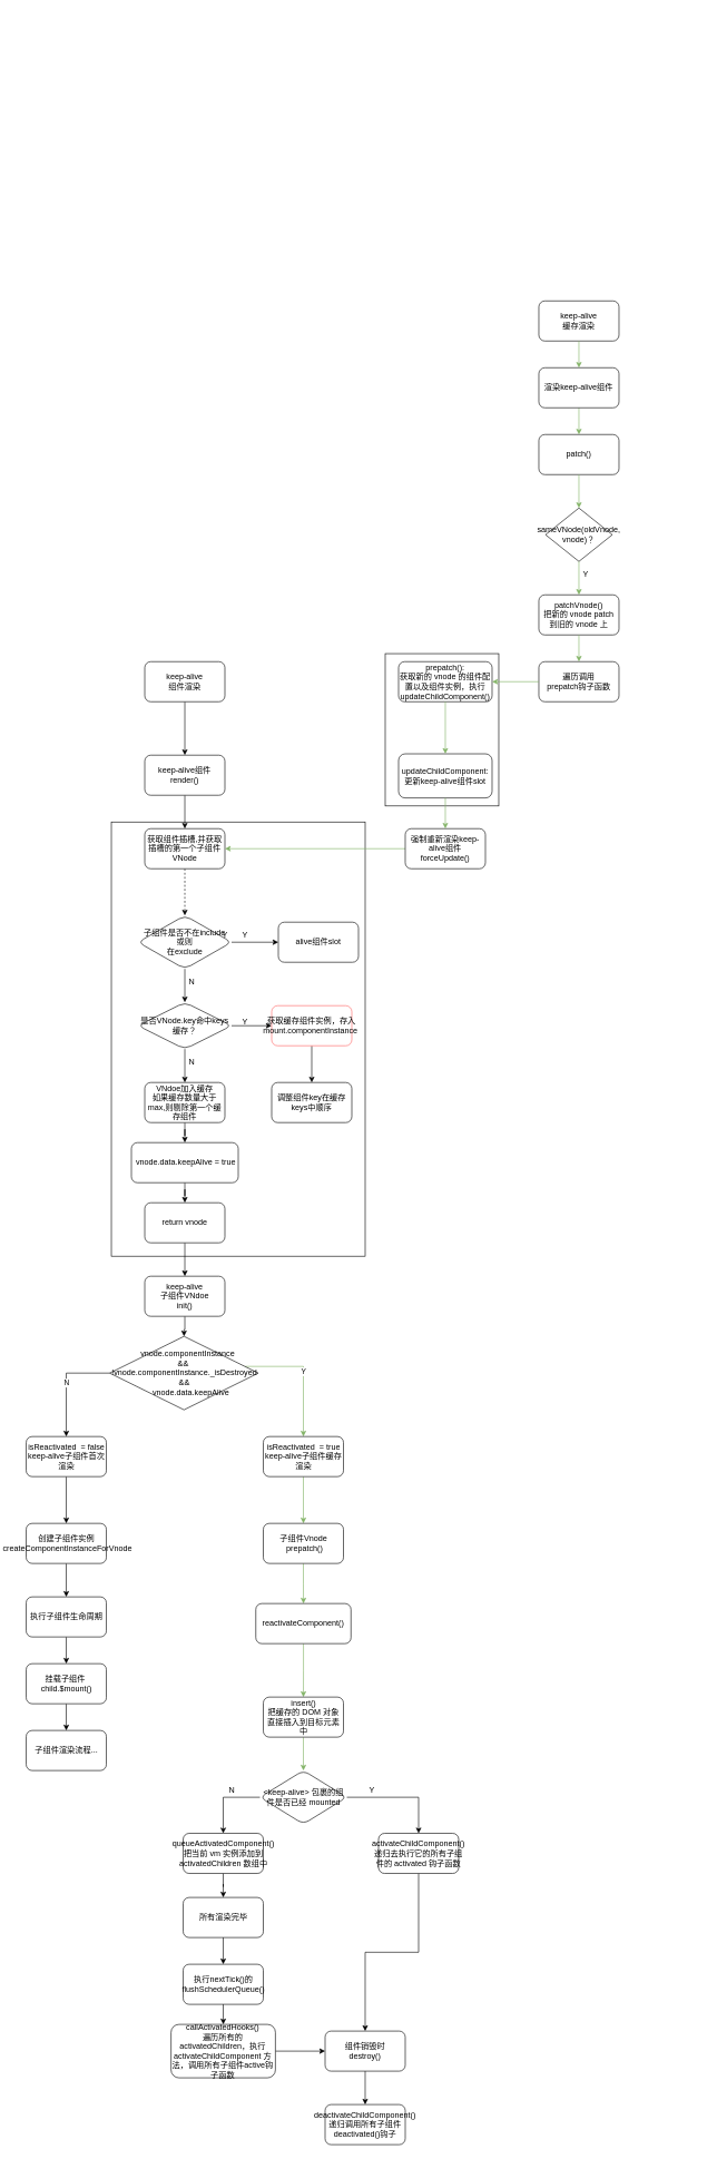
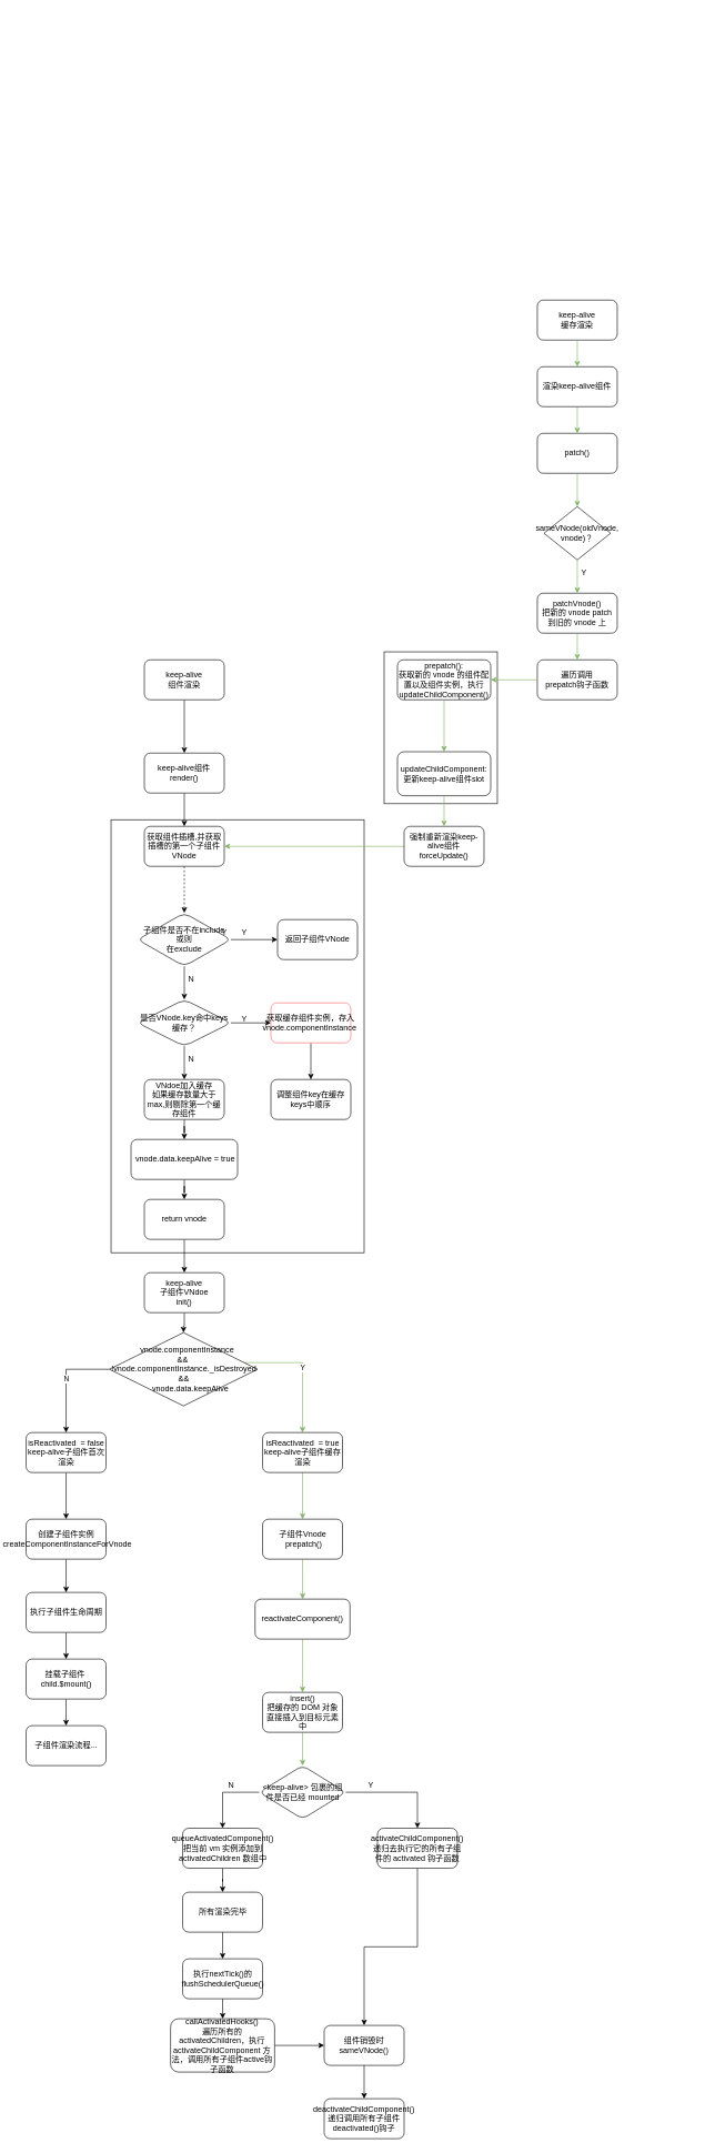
  <mxCell id="0" />
  <mxCell id="1" parent="0" />
  <mxCell id="2" value="" style="rounded=0;whiteSpace=wrap;html=1;" vertex="1" parent="1"><mxGeometry x="148" y="1230" width="380" height="650" as="geometry" /></mxCell>
  <mxCell id="3" value="" style="edgeStyle=orthogonalEdgeStyle;rounded=0;orthogonalLoop=1;jettySize=auto;html=1;" edge="1" parent="1" source="4" target="6"><mxGeometry relative="1" as="geometry" /></mxCell>
  <mxCell id="4" value="keep-alive&lt;br&gt;组件渲染" style="rounded=1;whiteSpace=wrap;html=1;" vertex="1" parent="1"><mxGeometry x="198" y="990" width="120" height="60" as="geometry" /></mxCell>
  <mxCell id="5" value="" style="edgeStyle=orthogonalEdgeStyle;rounded=0;orthogonalLoop=1;jettySize=auto;html=1;" edge="1" parent="1" source="6" target="8"><mxGeometry relative="1" as="geometry" /></mxCell>
  <mxCell id="6" value="keep-alive组件&lt;br&gt;render()" style="whiteSpace=wrap;html=1;rounded=1;" vertex="1" parent="1"><mxGeometry x="198" y="1130" width="120" height="60" as="geometry" /></mxCell>
  <mxCell id="7" value="" style="edgeStyle=orthogonalEdgeStyle;rounded=0;orthogonalLoop=1;jettySize=auto;html=1;dashed=1;" edge="1" parent="1" source="8" target="11"><mxGeometry relative="1" as="geometry" /></mxCell>
  <mxCell id="8" value="获取组件插槽,并获取插槽的第一个子组件&lt;br&gt;VNode" style="whiteSpace=wrap;html=1;rounded=1;" vertex="1" parent="1"><mxGeometry x="198" y="1240" width="120" height="60" as="geometry" /></mxCell>
  <mxCell id="9" value="" style="edgeStyle=orthogonalEdgeStyle;rounded=0;orthogonalLoop=1;jettySize=auto;html=1;" edge="1" parent="1" source="11" target="12"><mxGeometry relative="1" as="geometry" /></mxCell>
  <mxCell id="10" value="" style="edgeStyle=orthogonalEdgeStyle;rounded=0;orthogonalLoop=1;jettySize=auto;html=1;" edge="1" parent="1" source="11" target="17"><mxGeometry relative="1" as="geometry" /></mxCell>
  <mxCell id="11" value="子组件是否不在include&lt;br&gt;或则&lt;br&gt;在exclude" style="rhombus;whiteSpace=wrap;html=1;rounded=1;" vertex="1" parent="1"><mxGeometry x="188" y="1370" width="140" height="80" as="geometry" /></mxCell>
- <mxCell id="12" value="alive组件slot" style="whiteSpace=wrap;html=1;rounded=1;" vertex="1" parent="1"><mxGeometry x="398" y="1380" width="120" height="60" as="geometry" /></mxCell>
+ <mxCell id="12" value="返回子组件VNode" style="whiteSpace=wrap;html=1;rounded=1;" vertex="1" parent="1"><mxGeometry x="398" y="1380" width="120" height="60" as="geometry" /></mxCell>
  <mxCell id="13" value="Y" style="text;html=1;align=center;verticalAlign=middle;resizable=0;points=[];autosize=1;" vertex="1" parent="1"><mxGeometry x="308" y="1390" width="20" height="20" as="geometry" /></mxCell>
  <mxCell id="14" value="N" style="text;html=1;align=center;verticalAlign=middle;resizable=0;points=[];autosize=1;" vertex="1" parent="1"><mxGeometry x="258" y="1460" width="20" height="20" as="geometry" /></mxCell>
  <mxCell id="15" value="" style="edgeStyle=orthogonalEdgeStyle;rounded=0;orthogonalLoop=1;jettySize=auto;html=1;" edge="1" parent="1" source="17" target="19"><mxGeometry relative="1" as="geometry" /></mxCell>
  <mxCell id="16" value="" style="edgeStyle=orthogonalEdgeStyle;rounded=0;orthogonalLoop=1;jettySize=auto;html=1;" edge="1" parent="1" source="17" target="22"><mxGeometry relative="1" as="geometry" /></mxCell>
  <mxCell id="17" value="是否VNode.key命中keys缓存？" style="rhombus;whiteSpace=wrap;html=1;rounded=1;" vertex="1" parent="1"><mxGeometry x="188" y="1500" width="140" height="70" as="geometry" /></mxCell>
  <mxCell id="18" value="" style="edgeStyle=orthogonalEdgeStyle;rounded=0;orthogonalLoop=1;jettySize=auto;html=1;" edge="1" parent="1" source="19" target="20"><mxGeometry relative="1" as="geometry" /></mxCell>
- <mxCell id="19" value="获取缓存组件实例，存入&lt;br&gt;mount.componentInstance&amp;nbsp;" style="whiteSpace=wrap;html=1;rounded=1;strokeColor=#FF6666;" vertex="1" parent="1"><mxGeometry x="388" y="1505" width="120" height="60" as="geometry" /></mxCell>
+ <mxCell id="19" value="获取缓存组件实例，存入&lt;br&gt;vnode.componentInstance&amp;nbsp;" style="whiteSpace=wrap;html=1;rounded=1;strokeColor=#FF6666;" vertex="1" parent="1"><mxGeometry x="388" y="1505" width="120" height="60" as="geometry" /></mxCell>
  <mxCell id="20" value="&lt;span&gt;调整组件key在缓存keys中顺序&lt;/span&gt;" style="whiteSpace=wrap;html=1;rounded=1;" vertex="1" parent="1"><mxGeometry x="388" y="1620" width="120" height="60" as="geometry" /></mxCell>
  <mxCell id="21" value="" style="edgeStyle=orthogonalEdgeStyle;rounded=0;orthogonalLoop=1;jettySize=auto;html=1;" edge="1" parent="1" source="22" target="27"><mxGeometry relative="1" as="geometry" /></mxCell>
  <mxCell id="22" value="VNdoe加入缓存&lt;br&gt;如果缓存数量大于max,则剔除第一个缓存组件" style="whiteSpace=wrap;html=1;rounded=1;" vertex="1" parent="1"><mxGeometry x="198" y="1620" width="120" height="60" as="geometry" /></mxCell>
  <mxCell id="23" value="Y" style="text;html=1;align=center;verticalAlign=middle;resizable=0;points=[];autosize=1;" vertex="1" parent="1"><mxGeometry x="338" y="1520" width="20" height="20" as="geometry" /></mxCell>
  <mxCell id="24" value="Y" style="text;html=1;align=center;verticalAlign=middle;resizable=0;points=[];autosize=1;" vertex="1" parent="1"><mxGeometry x="338" y="1390" width="20" height="20" as="geometry" /></mxCell>
  <mxCell id="25" value="N" style="text;html=1;align=center;verticalAlign=middle;resizable=0;points=[];autosize=1;" vertex="1" parent="1"><mxGeometry x="258" y="1580" width="20" height="20" as="geometry" /></mxCell>
  <mxCell id="26" value="" style="edgeStyle=orthogonalEdgeStyle;rounded=0;orthogonalLoop=1;jettySize=auto;html=1;" edge="1" parent="1" source="27" target="29"><mxGeometry relative="1" as="geometry" /></mxCell>
  <mxCell id="27" value="&amp;nbsp;vnode.data.keepAlive = true" style="whiteSpace=wrap;html=1;rounded=1;" vertex="1" parent="1"><mxGeometry x="178" y="1710" width="160" height="60" as="geometry" /></mxCell>
  <mxCell id="28" style="edgeStyle=orthogonalEdgeStyle;rounded=0;orthogonalLoop=1;jettySize=auto;html=1;entryX=0.5;entryY=0;entryDx=0;entryDy=0;" edge="1" parent="1" source="29" target="62"><mxGeometry relative="1" as="geometry"><mxPoint x="258" y="1910" as="targetPoint" /></mxGeometry></mxCell>
  <mxCell id="29" value="return vnode" style="whiteSpace=wrap;html=1;rounded=1;" vertex="1" parent="1"><mxGeometry x="198" y="1800" width="120" height="60" as="geometry" /></mxCell>
  <mxCell id="30" style="edgeStyle=orthogonalEdgeStyle;rounded=0;orthogonalLoop=1;jettySize=auto;html=1;entryX=1;entryY=0.5;entryDx=0;entryDy=0;fillColor=#d5e8d4;strokeColor=#82b366;" edge="1" parent="1" source="52" target="8"><mxGeometry relative="1" as="geometry" /></mxCell>
  <mxCell id="31" value="" style="group" vertex="1" connectable="0" parent="1"><mxGeometry x="668" y="20" width="350" height="1280" as="geometry" /></mxCell>
  <mxCell id="32" value="" style="group" vertex="1" connectable="0" parent="31"><mxGeometry x="-110" y="954" width="170" height="228" as="geometry" /></mxCell>
  <mxCell id="33" value="" style="rounded=0;whiteSpace=wrap;html=1;" vertex="1" parent="32"><mxGeometry y="4" width="170" height="228" as="geometry" /></mxCell>
  <mxCell id="34" value="prepatch():&lt;br&gt;获取新的 vnode 的组件配置以及组件实例，执行 updateChildComponent()" style="rounded=1;whiteSpace=wrap;html=1;" vertex="1" parent="32"><mxGeometry x="20" y="16" width="140" height="60" as="geometry" /></mxCell>
  <mxCell id="35" value="updateChildComponent:&lt;br&gt;更新keep-alive组件slot" style="rounded=1;whiteSpace=wrap;html=1;" vertex="1" parent="32"><mxGeometry x="20" y="154" width="140" height="66" as="geometry" /></mxCell>
  <mxCell id="36" value="" style="edgeStyle=orthogonalEdgeStyle;rounded=0;orthogonalLoop=1;jettySize=auto;html=1;fillColor=#d5e8d4;strokeColor=#82b366;" edge="1" parent="32" source="34" target="35"><mxGeometry relative="1" as="geometry" /></mxCell>
  <mxCell id="37" value="" style="group" vertex="1" connectable="0" parent="31"><mxGeometry x="230" width="120" height="1030" as="geometry" /></mxCell>
  <mxCell id="38" value="" style="group" vertex="1" connectable="0" parent="37"><mxGeometry y="200" width="120" height="490" as="geometry" /></mxCell>
  <mxCell id="39" value="patch()" style="rounded=1;whiteSpace=wrap;html=1;" vertex="1" parent="38"><mxGeometry x="-110" y="430" width="120" height="60" as="geometry" /></mxCell>
  <mxCell id="40" value="keep-alive&lt;br&gt;缓存渲染" style="rounded=1;whiteSpace=wrap;html=1;" vertex="1" parent="38"><mxGeometry x="-110" y="230" width="120" height="60" as="geometry" /></mxCell>
  <mxCell id="41" style="edgeStyle=orthogonalEdgeStyle;rounded=0;orthogonalLoop=1;jettySize=auto;html=1;fillColor=#d5e8d4;strokeColor=#82b366;" edge="1" parent="38" source="42"><mxGeometry relative="1" as="geometry"><mxPoint x="-50" y="430" as="targetPoint" /></mxGeometry></mxCell>
  <mxCell id="42" value="渲染keep-alive组件" style="whiteSpace=wrap;html=1;rounded=1;" vertex="1" parent="38"><mxGeometry x="-110" y="330" width="120" height="60" as="geometry" /></mxCell>
  <mxCell id="43" value="" style="edgeStyle=orthogonalEdgeStyle;rounded=0;orthogonalLoop=1;jettySize=auto;html=1;fillColor=#d5e8d4;strokeColor=#82b366;" edge="1" parent="38" source="40" target="42"><mxGeometry relative="1" as="geometry" /></mxCell>
  <mxCell id="44" value="sameVNode(oldVnode, vnode)？" style="rhombus;whiteSpace=wrap;html=1;" vertex="1" parent="37"><mxGeometry x="-100" y="740" width="100" height="80" as="geometry" /></mxCell>
  <mxCell id="45" style="edgeStyle=orthogonalEdgeStyle;rounded=0;orthogonalLoop=1;jettySize=auto;html=1;entryX=0.5;entryY=0;entryDx=0;entryDy=0;fillColor=#d5e8d4;strokeColor=#82b366;" edge="1" parent="37" source="39" target="44"><mxGeometry relative="1" as="geometry" /></mxCell>
  <mxCell id="46" value="Y" style="text;html=1;align=center;verticalAlign=middle;resizable=0;points=[];autosize=1;" vertex="1" parent="37"><mxGeometry x="-50" y="830" width="20" height="20" as="geometry" /></mxCell>
  <mxCell id="47" value="patchVnode()&lt;br&gt;把新的 vnode patch 到旧的 vnode 上" style="rounded=1;whiteSpace=wrap;html=1;" vertex="1" parent="37"><mxGeometry x="-110" y="870" width="120" height="60" as="geometry" /></mxCell>
  <mxCell id="48" style="edgeStyle=orthogonalEdgeStyle;rounded=0;orthogonalLoop=1;jettySize=auto;html=1;fillColor=#d5e8d4;strokeColor=#82b366;" edge="1" parent="37" source="44" target="47"><mxGeometry relative="1" as="geometry"><mxPoint x="-50" y="870" as="targetPoint" /></mxGeometry></mxCell>
  <mxCell id="49" value="遍历调用&lt;br&gt;prepatch钩子函数" style="rounded=1;whiteSpace=wrap;html=1;" vertex="1" parent="37"><mxGeometry x="-110" y="970" width="120" height="60" as="geometry" /></mxCell>
  <mxCell id="50" style="edgeStyle=orthogonalEdgeStyle;rounded=0;orthogonalLoop=1;jettySize=auto;html=1;fillColor=#d5e8d4;strokeColor=#82b366;" edge="1" parent="37" source="47" target="49"><mxGeometry relative="1" as="geometry" /></mxCell>
  <mxCell id="51" style="edgeStyle=orthogonalEdgeStyle;rounded=0;orthogonalLoop=1;jettySize=auto;html=1;entryX=1;entryY=0.5;entryDx=0;entryDy=0;fillColor=#d5e8d4;strokeColor=#82b366;" edge="1" parent="31" source="49" target="34"><mxGeometry relative="1" as="geometry" /></mxCell>
  <mxCell id="52" value="强制重新渲染keep-alive组件&lt;br&gt;forceUpdate()" style="whiteSpace=wrap;html=1;rounded=1;" vertex="1" parent="31"><mxGeometry x="-80" y="1220" width="120" height="60" as="geometry" /></mxCell>
  <mxCell id="53" value="" style="edgeStyle=orthogonalEdgeStyle;rounded=0;orthogonalLoop=1;jettySize=auto;html=1;fillColor=#d5e8d4;strokeColor=#82b366;" edge="1" parent="31" source="35" target="52"><mxGeometry relative="1" as="geometry" /></mxCell>
  <mxCell id="54" value="N" style="edgeStyle=orthogonalEdgeStyle;rounded=0;orthogonalLoop=1;jettySize=auto;html=1;entryX=0.5;entryY=0;entryDx=0;entryDy=0;" edge="1" parent="1" source="56" target="58"><mxGeometry relative="1" as="geometry" /></mxCell>
  <mxCell id="55" value="Y" style="edgeStyle=orthogonalEdgeStyle;rounded=0;orthogonalLoop=1;jettySize=auto;html=1;fillColor=#d5e8d4;strokeColor=#82b366;" edge="1" parent="1" source="56" target="60"><mxGeometry relative="1" as="geometry"><Array as="points"><mxPoint x="435.5" y="2045" /></Array></mxGeometry></mxCell>
  <mxCell id="56" value="&lt;div&gt;&amp;nbsp; &amp;nbsp;vnode.componentInstance &lt;br&gt;&amp;nbsp; &amp;nbsp; &amp;amp;&amp;amp;&lt;span&gt;&amp;nbsp; &amp;nbsp; &amp;nbsp; !vnode.componentInstance._isDestroyed&lt;br&gt;&amp;amp;&amp;amp;&lt;/span&gt;&lt;/div&gt;&lt;div&gt;&amp;nbsp; &amp;nbsp; &amp;nbsp; vnode.data.keepAlive&lt;/div&gt;" style="rhombus;whiteSpace=wrap;html=1;" vertex="1" parent="1"><mxGeometry x="145.5" y="2000" width="222.5" height="110" as="geometry" /></mxCell>
  <mxCell id="57" value="" style="edgeStyle=orthogonalEdgeStyle;rounded=0;orthogonalLoop=1;jettySize=auto;html=1;" edge="1" parent="1" source="58" target="66"><mxGeometry relative="1" as="geometry" /></mxCell>
  <mxCell id="58" value="isReactivated&amp;nbsp; = false&lt;br&gt;keep-alive子组件首次渲染" style="rounded=1;whiteSpace=wrap;html=1;" vertex="1" parent="1"><mxGeometry x="20.5" y="2150" width="120" height="60" as="geometry" /></mxCell>
  <mxCell id="59" value="" style="edgeStyle=orthogonalEdgeStyle;rounded=0;orthogonalLoop=1;jettySize=auto;html=1;fillColor=#d5e8d4;strokeColor=#82b366;" edge="1" parent="1" source="60" target="64"><mxGeometry relative="1" as="geometry" /></mxCell>
  <mxCell id="60" value="&lt;span&gt;isReactivated&amp;nbsp; = true&lt;/span&gt;&lt;br&gt;&lt;span&gt;keep-alive子组件缓存渲染&lt;/span&gt;" style="rounded=1;whiteSpace=wrap;html=1;" vertex="1" parent="1"><mxGeometry x="375.5" y="2150" width="120" height="60" as="geometry" /></mxCell>
  <mxCell id="61" style="edgeStyle=orthogonalEdgeStyle;rounded=0;orthogonalLoop=1;jettySize=auto;html=1;" edge="1" parent="1" source="62" target="56"><mxGeometry relative="1" as="geometry" /></mxCell>
  <mxCell id="62" value="keep-alive&lt;br&gt;子组件VNdoe&lt;br&gt;init()" style="rounded=1;whiteSpace=wrap;html=1;" vertex="1" parent="1"><mxGeometry x="198" y="1910" width="120" height="60" as="geometry" /></mxCell>
  <mxCell id="63" value="" style="edgeStyle=orthogonalEdgeStyle;rounded=0;orthogonalLoop=1;jettySize=auto;html=1;fillColor=#d5e8d4;strokeColor=#82b366;" edge="1" parent="1" source="64" target="73"><mxGeometry relative="1" as="geometry" /></mxCell>
  <mxCell id="64" value="子组件Vnode&lt;br&gt;&amp;nbsp;prepatch()" style="whiteSpace=wrap;html=1;rounded=1;" vertex="1" parent="1"><mxGeometry x="375.5" y="2280" width="120" height="60" as="geometry" /></mxCell>
  <mxCell id="65" value="" style="edgeStyle=orthogonalEdgeStyle;rounded=0;orthogonalLoop=1;jettySize=auto;html=1;" edge="1" parent="1" source="66" target="68"><mxGeometry relative="1" as="geometry" /></mxCell>
  <mxCell id="66" value="创建子组件实例&lt;br&gt;&amp;nbsp;createComponentInstanceForVnode" style="whiteSpace=wrap;html=1;rounded=1;" vertex="1" parent="1"><mxGeometry x="20.5" y="2280" width="120" height="60" as="geometry" /></mxCell>
  <mxCell id="67" value="" style="edgeStyle=orthogonalEdgeStyle;rounded=0;orthogonalLoop=1;jettySize=auto;html=1;" edge="1" parent="1" source="68" target="70"><mxGeometry relative="1" as="geometry" /></mxCell>
  <mxCell id="68" value="执行子组件生命周期" style="whiteSpace=wrap;html=1;rounded=1;" vertex="1" parent="1"><mxGeometry x="20.5" y="2390" width="120" height="60" as="geometry" /></mxCell>
  <mxCell id="69" value="" style="edgeStyle=orthogonalEdgeStyle;rounded=0;orthogonalLoop=1;jettySize=auto;html=1;" edge="1" parent="1" source="70" target="71"><mxGeometry relative="1" as="geometry" /></mxCell>
  <mxCell id="70" value="&lt;span&gt;挂载子组件&amp;nbsp;&lt;/span&gt;&lt;br&gt;&lt;span&gt;child.$mount()&lt;/span&gt;" style="whiteSpace=wrap;html=1;rounded=1;" vertex="1" parent="1"><mxGeometry x="20.5" y="2490" width="120" height="60" as="geometry" /></mxCell>
  <mxCell id="71" value="&lt;span&gt;子组件渲染流程...&lt;/span&gt;" style="whiteSpace=wrap;html=1;rounded=1;" vertex="1" parent="1"><mxGeometry x="20.5" y="2590" width="120" height="60" as="geometry" /></mxCell>
  <mxCell id="72" value="" style="edgeStyle=orthogonalEdgeStyle;rounded=0;orthogonalLoop=1;jettySize=auto;html=1;fillColor=#d5e8d4;strokeColor=#82b366;" edge="1" parent="1" source="73" target="75"><mxGeometry relative="1" as="geometry" /></mxCell>
  <mxCell id="73" value="reactivateComponent()" style="whiteSpace=wrap;html=1;rounded=1;" vertex="1" parent="1"><mxGeometry x="364.25" y="2400" width="142.5" height="60" as="geometry" /></mxCell>
  <mxCell id="74" value="" style="edgeStyle=orthogonalEdgeStyle;rounded=0;orthogonalLoop=1;jettySize=auto;html=1;fillColor=#d5e8d4;strokeColor=#82b366;" edge="1" parent="1" source="75" target="78"><mxGeometry relative="1" as="geometry" /></mxCell>
  <mxCell id="75" value="insert()&lt;br&gt;把缓存的 DOM 对象直接插入到目标元素中" style="whiteSpace=wrap;html=1;rounded=1;" vertex="1" parent="1"><mxGeometry x="375.5" y="2540" width="120" height="60" as="geometry" /></mxCell>
  <mxCell id="76" value="" style="edgeStyle=orthogonalEdgeStyle;rounded=0;orthogonalLoop=1;jettySize=auto;html=1;" edge="1" parent="1" source="78" target="80"><mxGeometry relative="1" as="geometry" /></mxCell>
  <mxCell id="77" value="" style="edgeStyle=orthogonalEdgeStyle;rounded=0;orthogonalLoop=1;jettySize=auto;html=1;exitX=0;exitY=0.5;exitDx=0;exitDy=0;" edge="1" parent="1" source="78" target="83"><mxGeometry relative="1" as="geometry" /></mxCell>
  <mxCell id="78" value="&amp;lt;keep-alive&amp;gt; 包裹的组件是否已经 mounted" style="rhombus;whiteSpace=wrap;html=1;rounded=1;" vertex="1" parent="1"><mxGeometry x="370.5" y="2650" width="130" height="80" as="geometry" /></mxCell>
  <mxCell id="79" style="edgeStyle=orthogonalEdgeStyle;rounded=0;orthogonalLoop=1;jettySize=auto;html=1;entryX=0.5;entryY=0;entryDx=0;entryDy=0;" edge="1" parent="1" source="80" target="92"><mxGeometry relative="1" as="geometry" /></mxCell>
  <mxCell id="80" value="activateChildComponent()&lt;br&gt;递归去执行它的所有子组件的 activated 钩子函数" style="whiteSpace=wrap;html=1;rounded=1;" vertex="1" parent="1"><mxGeometry x="548" y="2744" width="120" height="60" as="geometry" /></mxCell>
  <mxCell id="81" value="Y" style="text;html=1;align=center;verticalAlign=middle;resizable=0;points=[];autosize=1;" vertex="1" parent="1"><mxGeometry x="528" y="2670" width="20" height="20" as="geometry" /></mxCell>
  <mxCell id="82" value="" style="edgeStyle=orthogonalEdgeStyle;rounded=0;orthogonalLoop=1;jettySize=auto;html=1;" edge="1" parent="1" source="83" target="86"><mxGeometry relative="1" as="geometry" /></mxCell>
  <mxCell id="83" value="queueActivatedComponent()&lt;br&gt;把当前 vm 实例添加到 activatedChildren 数组中" style="whiteSpace=wrap;html=1;rounded=1;" vertex="1" parent="1"><mxGeometry x="255.5" y="2744" width="120" height="60" as="geometry" /></mxCell>
  <mxCell id="84" value="N" style="text;html=1;align=center;verticalAlign=middle;resizable=0;points=[];autosize=1;" vertex="1" parent="1"><mxGeometry x="318" y="2670" width="20" height="20" as="geometry" /></mxCell>
  <mxCell id="85" value="" style="edgeStyle=orthogonalEdgeStyle;rounded=0;orthogonalLoop=1;jettySize=auto;html=1;" edge="1" parent="1" source="86" target="88"><mxGeometry relative="1" as="geometry" /></mxCell>
  <mxCell id="86" value="所有渲染完毕" style="whiteSpace=wrap;html=1;rounded=1;" vertex="1" parent="1"><mxGeometry x="255.5" y="2840" width="120" height="60" as="geometry" /></mxCell>
  <mxCell id="87" value="" style="edgeStyle=orthogonalEdgeStyle;rounded=0;orthogonalLoop=1;jettySize=auto;html=1;" edge="1" parent="1" source="88" target="90"><mxGeometry relative="1" as="geometry" /></mxCell>
  <mxCell id="88" value="执行nextTick()的&lt;br&gt;flushSchedulerQueue()" style="whiteSpace=wrap;html=1;rounded=1;" vertex="1" parent="1"><mxGeometry x="255.5" y="2940" width="120" height="60" as="geometry" /></mxCell>
  <mxCell id="89" value="" style="edgeStyle=orthogonalEdgeStyle;rounded=0;orthogonalLoop=1;jettySize=auto;html=1;" edge="1" parent="1" source="90" target="92"><mxGeometry relative="1" as="geometry" /></mxCell>
  <mxCell id="90" value="callActivatedHooks()&lt;br&gt;遍历所有的 activatedChildren，执行 activateChildComponent 方法，调用所有子组件active钩子函数" style="whiteSpace=wrap;html=1;rounded=1;" vertex="1" parent="1"><mxGeometry x="237.37" y="3030" width="156.25" height="80" as="geometry" /></mxCell>
  <mxCell id="91" value="" style="edgeStyle=orthogonalEdgeStyle;rounded=0;orthogonalLoop=1;jettySize=auto;html=1;" edge="1" parent="1" source="92" target="93"><mxGeometry relative="1" as="geometry" /></mxCell>
- <mxCell id="92" value="组件销毁时&lt;br&gt;destroy()" style="whiteSpace=wrap;html=1;rounded=1;" vertex="1" parent="1"><mxGeometry x="468.005" y="3040" width="120" height="60" as="geometry" /></mxCell>
+ <mxCell id="92" value="组件销毁时&lt;br&gt;sameVNode()" style="whiteSpace=wrap;html=1;rounded=1;" vertex="1" parent="1"><mxGeometry x="468.005" y="3040" width="120" height="60" as="geometry" /></mxCell>
  <mxCell id="93" value="deactivateChildComponent()&lt;br&gt;递归调用所有子组件&lt;br&gt;deactivated()钩子" style="whiteSpace=wrap;html=1;rounded=1;" vertex="1" parent="1"><mxGeometry x="468.015" y="3150" width="120" height="60" as="geometry" /></mxCell>
